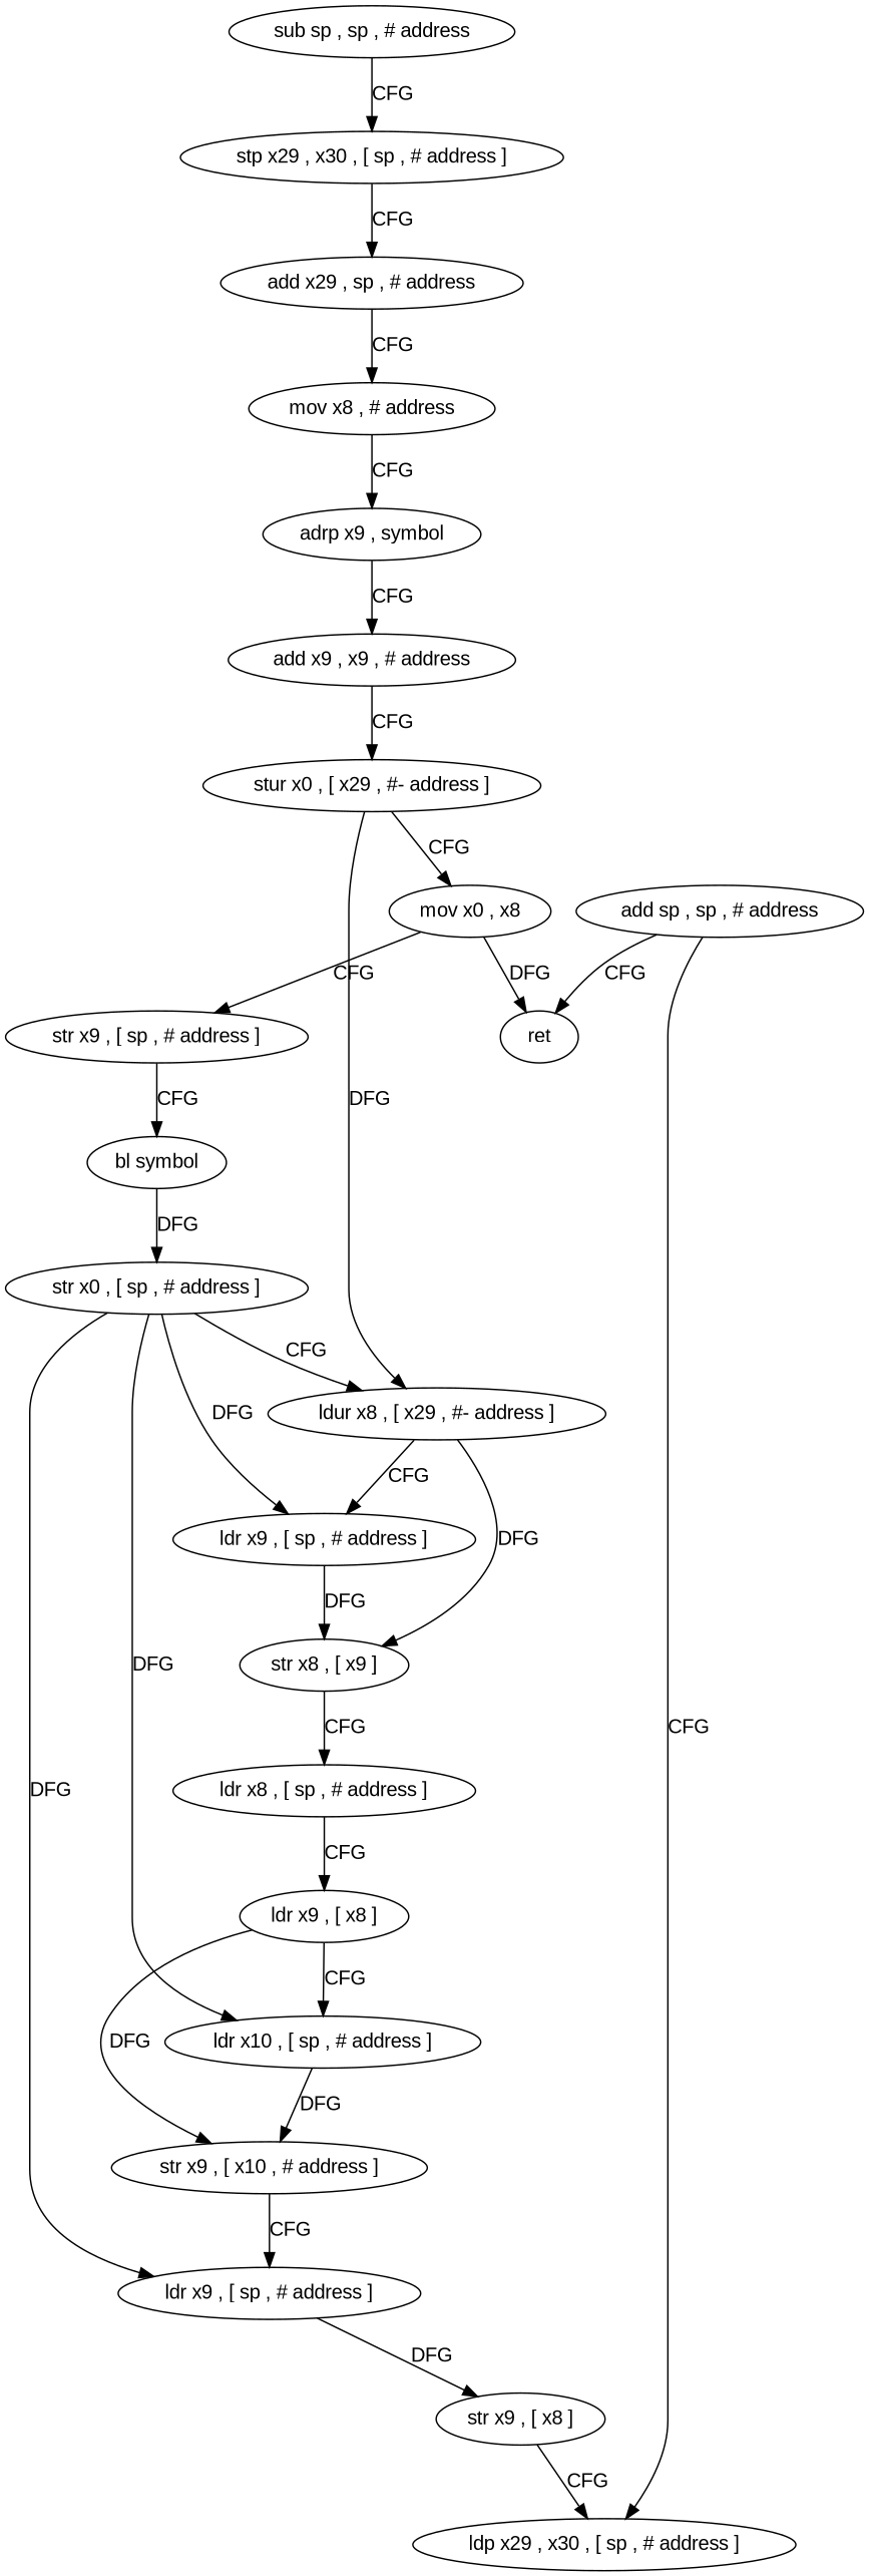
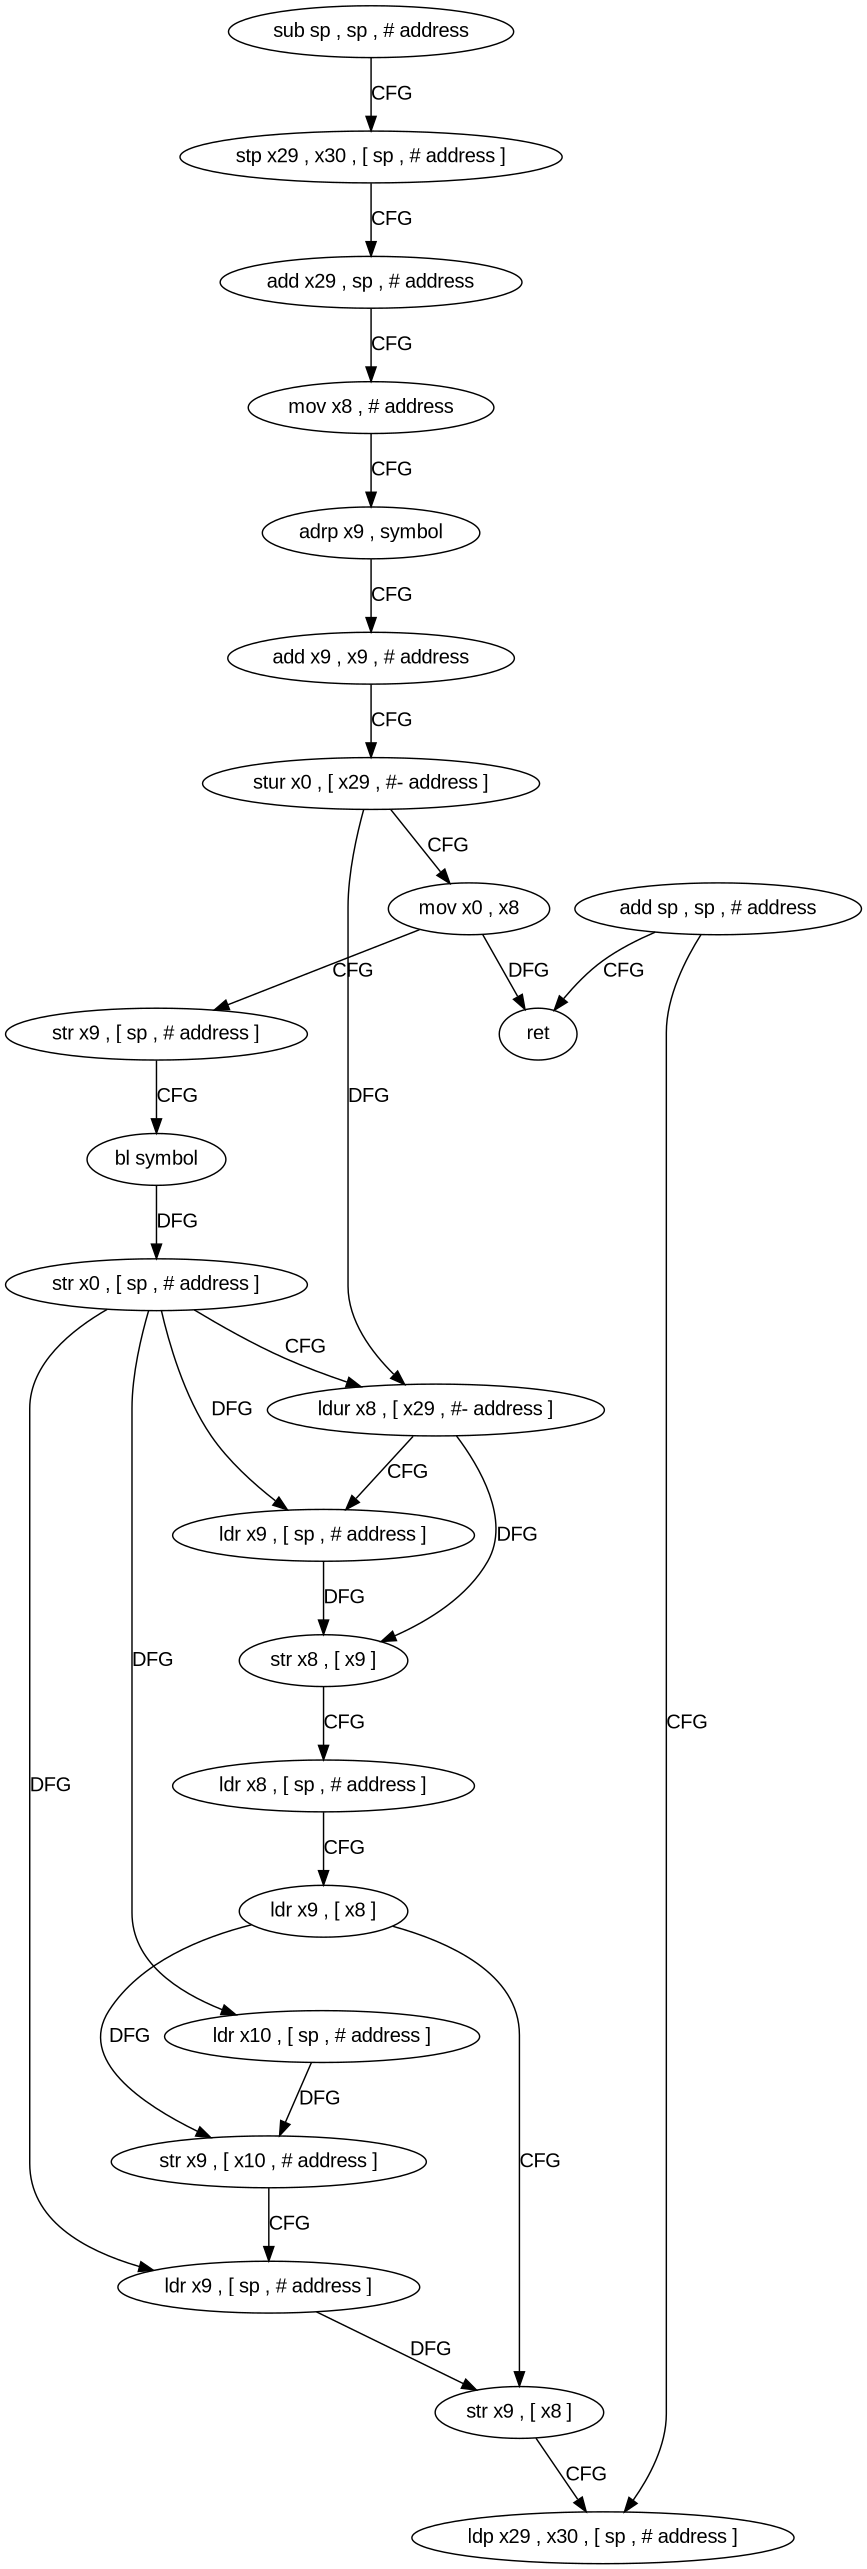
  digraph {
    fontname="Liberation Sans"
    node [fontname="Liberation Sans"]
    edge [fontname="Liberation Sans"]
    n1 [label="sub sp , sp , # address"]
    n2 [label="stp x29 , x30 , [ sp , # address ]"]
    n3 [label="add x29 , sp , # address"]
    n4 [label="mov x8 , # address"]
    n5 [label="adrp x9 , symbol"]
    n6 [label="add x9 , x9 , # address"]
    n7 [label="stur x0 , [ x29 , #- address ]"]
    n8 [label="mov x0 , x8"]
    n9 [label="ldur x8 , [ x29 , #- address ]"]
    n10 [label="str x9 , [ sp , # address ]"]
    n11 [label=ret]
    n12 [label="ldr x9 , [ sp , # address ]"]
    n13 [label="str x8 , [ x9 ]"]
    n14 [label="bl symbol"]
    n15 [label="str x0 , [ sp , # address ]"]
    n16 [label="ldr x10 , [ sp , # address ]"]
    n17 [label="ldr x9 , [ sp , # address ]"]
    n18 [label="str x9 , [ x10 , # address ]"]
    n19 [label="str x9 , [ x8 ]"]
    n20 [label="ldr x8 , [ sp , # address ]"]
    n21 [label="ldr x9 , [ x8 ]"]
    n22 [label="ldp x29 , x30 , [ sp , # address ]"]
    n23 [label="add sp , sp , # address"]
    n1 -> n2 [label=CFG]
    n2 -> n3 [label=CFG]
    n3 -> n4 [label=CFG]
    n4 -> n5 [label=CFG]
    n5 -> n6 [label=CFG]
    n6 -> n7 [label=CFG]
    n7 -> n8 [label=CFG]
    n7 -> n9 [label=DFG]
    n8 -> n10 [label=CFG]
    n8 -> n11 [label=DFG]
    n9 -> n12 [label=CFG]
    n9 -> n13 [label=DFG]
    n10 -> n14 [label=CFG]
    n12 -> n13 [label=DFG]
    n13 -> n20 [label=CFG]
    n14 -> n15 [label=DFG]
    n15 -> n9 [label=CFG]
    n15 -> n12 [label=DFG]
    n15 -> n16 [label=DFG]
    n15 -> n17 [label=DFG]
    n16 -> n18 [label=DFG]
    n17 -> n19 [label=DFG]
    n18 -> n17 [label=CFG]
    n19 -> n22 [label=CFG]
    n20 -> n21 [label=CFG]
-   n21 -> n16 [label=CFG]
+   n21 -> n19 [label=CFG]
    n21 -> n18 [label=DFG]
    n23 -> n11 [label=CFG]
    n23 -> n22 [label=CFG]
  }
